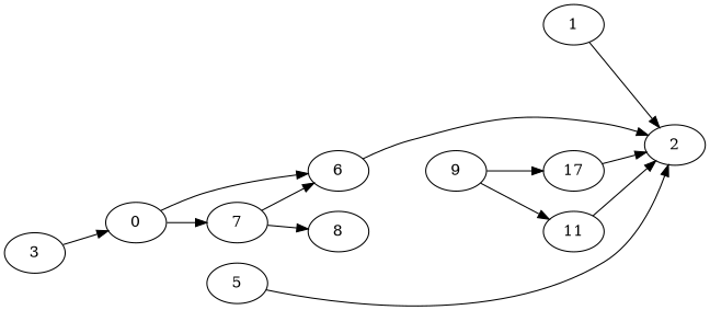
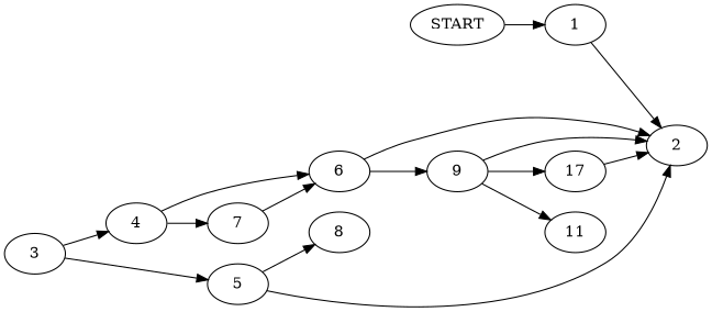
  digraph {
    rankdir=LR
+   n1 [label=START]
    1
    2
    3
-   4 [label=0]
+   4
    5
    6
    7
    9
    8
    n11 [label=17]
    11
+   n1 -> 1
    1 -> 2
    3 -> 4
+   3 -> 5
    4 -> 6
    4 -> 7
    5 -> 2
    6 -> 2
+   6 -> 9
    7 -> 6
-   7 -> 8
+   5 -> 8
    9 -> n11
    9 -> 11
    n11 -> 2
-   11 -> 2
+   9 -> 2
  }
